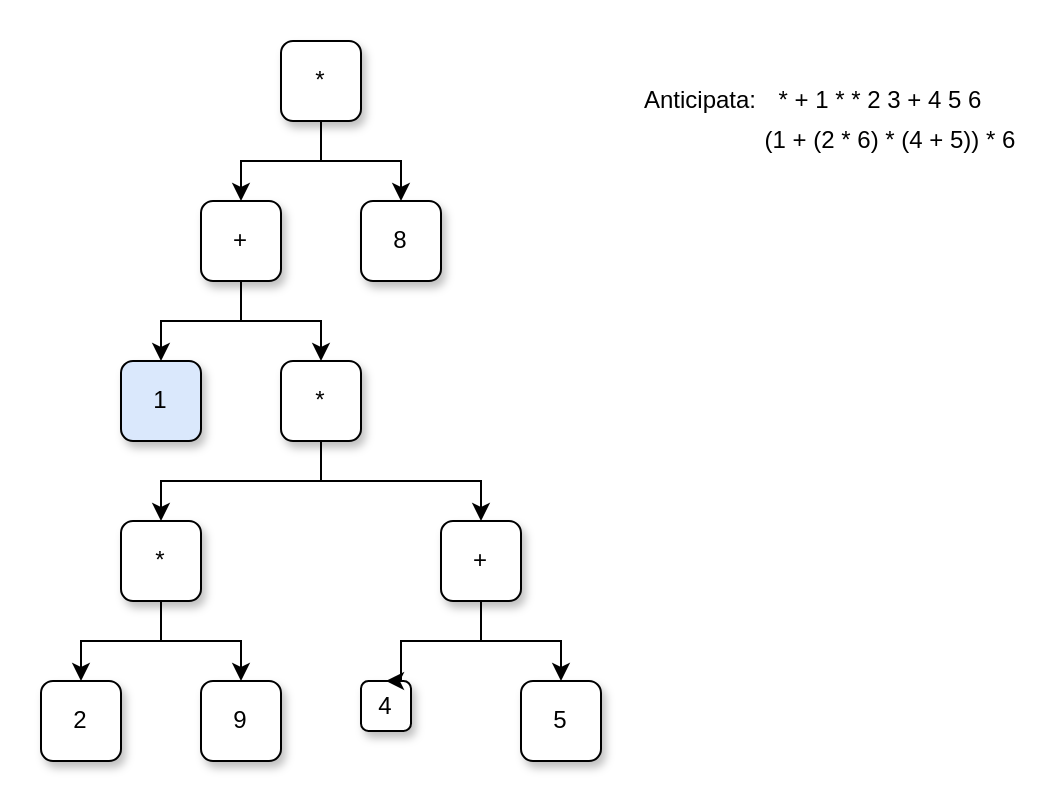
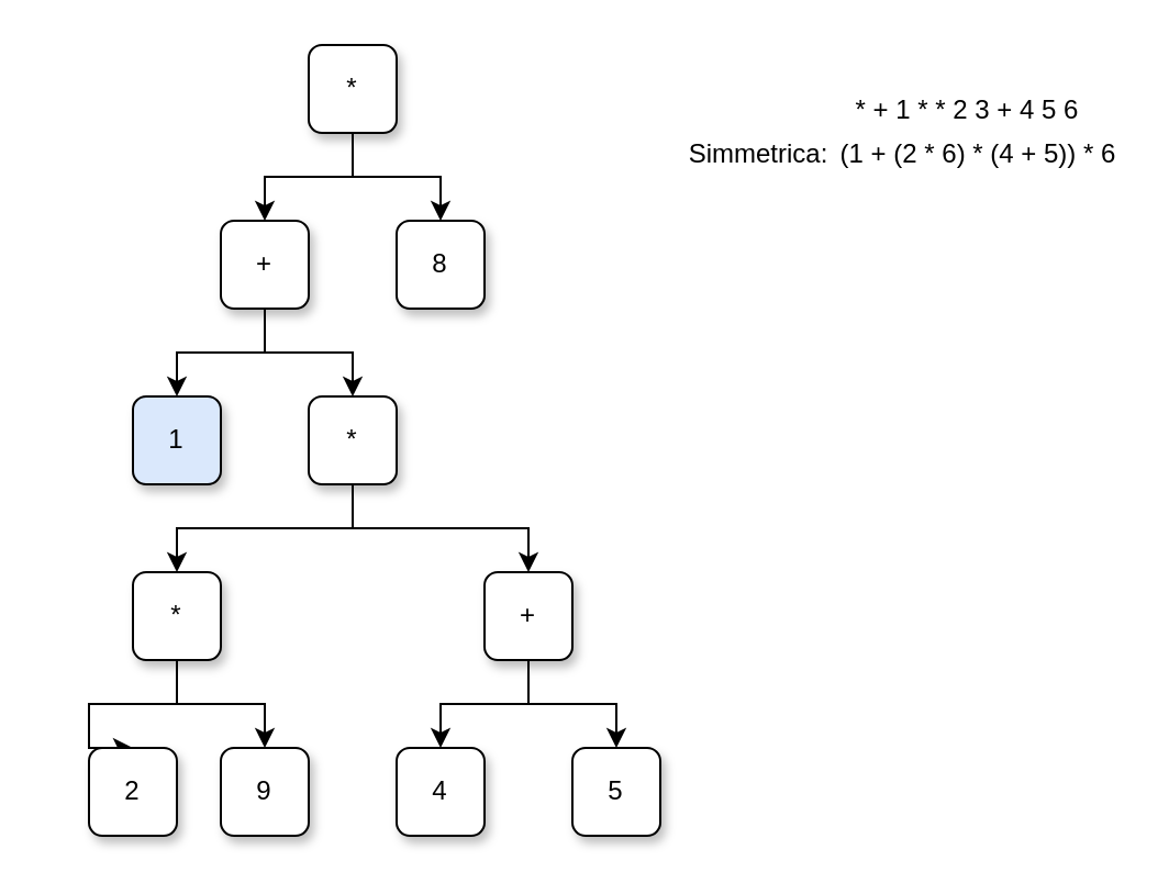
  <mxCell id="0" />
  <mxCell id="1" parent="0" />
  <mxCell id="2" style="edgeStyle=orthogonalEdgeStyle;rounded=0;orthogonalLoop=1;jettySize=auto;html=1;exitX=0.5;exitY=1;exitDx=0;exitDy=0;entryX=0.5;entryY=0;entryDx=0;entryDy=0;" parent="1" source="4" target="7" edge="1"><mxGeometry relative="1" as="geometry"><Array as="points"><mxPoint x="160" y="80" /><mxPoint x="120" y="80" /></Array></mxGeometry></mxCell>
  <mxCell id="3" style="edgeStyle=orthogonalEdgeStyle;rounded=0;orthogonalLoop=1;jettySize=auto;html=1;exitX=0.5;exitY=1;exitDx=0;exitDy=0;entryX=0.5;entryY=0;entryDx=0;entryDy=0;" parent="1" source="4" target="22" edge="1"><mxGeometry relative="1" as="geometry"><Array as="points"><mxPoint x="160" y="80" /><mxPoint x="200" y="80" /></Array></mxGeometry></mxCell>
  <mxCell id="4" value="*" style="rounded=1;whiteSpace=wrap;html=1;glass=0;comic=0;shadow=1;arcSize=15;" parent="1" vertex="1"><mxGeometry x="140" width="40" height="40" as="geometry" y="20" /></mxCell>
  <mxCell id="5" style="edgeStyle=orthogonalEdgeStyle;rounded=0;orthogonalLoop=1;jettySize=auto;html=1;exitX=0.5;exitY=1;exitDx=0;exitDy=0;entryX=0.5;entryY=0;entryDx=0;entryDy=0;" parent="1" source="7" target="8" edge="1"><mxGeometry relative="1" as="geometry"><Array as="points"><mxPoint x="120" y="160" /><mxPoint x="80" y="160" /></Array></mxGeometry></mxCell>
  <mxCell id="6" style="edgeStyle=orthogonalEdgeStyle;rounded=0;orthogonalLoop=1;jettySize=auto;html=1;exitX=0.5;exitY=1;exitDx=0;exitDy=0;entryX=0.5;entryY=0;entryDx=0;entryDy=0;" parent="1" source="7" target="11" edge="1"><mxGeometry relative="1" as="geometry"><Array as="points"><mxPoint x="120" y="160" /><mxPoint x="160" y="160" /></Array></mxGeometry></mxCell>
  <mxCell id="7" value="+" style="rounded=1;whiteSpace=wrap;html=1;glass=0;comic=0;shadow=1;arcSize=15;" parent="1" vertex="1"><mxGeometry x="100" y="100" width="40" height="40" as="geometry" /></mxCell>
  <mxCell id="8" value="1" style="rounded=1;whiteSpace=wrap;html=1;glass=0;comic=0;shadow=1;arcSize=15;fillColor=#dae8fc;" parent="1" vertex="1"><mxGeometry x="60" y="180" width="40" height="40" as="geometry" /></mxCell>
  <mxCell id="9" style="edgeStyle=orthogonalEdgeStyle;rounded=0;orthogonalLoop=1;jettySize=auto;html=1;exitX=0.5;exitY=1;exitDx=0;exitDy=0;entryX=0.5;entryY=0;entryDx=0;entryDy=0;" parent="1" source="11" target="14" edge="1"><mxGeometry relative="1" as="geometry"><Array as="points"><mxPoint x="160" y="240" /><mxPoint x="80" y="240" /></Array></mxGeometry></mxCell>
  <mxCell id="10" style="edgeStyle=orthogonalEdgeStyle;rounded=0;orthogonalLoop=1;jettySize=auto;html=1;exitX=0.5;exitY=1;exitDx=0;exitDy=0;entryX=0.5;entryY=0;entryDx=0;entryDy=0;" parent="1" source="11" target="17" edge="1"><mxGeometry relative="1" as="geometry"><mxPoint x="230" y="270" as="targetPoint" /><Array as="points"><mxPoint x="160" y="240" /><mxPoint x="240" y="240" /></Array></mxGeometry></mxCell>
  <mxCell id="11" value="*" style="rounded=1;whiteSpace=wrap;html=1;glass=0;comic=0;shadow=1;arcSize=15;" parent="1" vertex="1"><mxGeometry x="140" y="180" width="40" height="40" as="geometry" /></mxCell>
  <mxCell id="12" style="edgeStyle=orthogonalEdgeStyle;rounded=0;orthogonalLoop=1;jettySize=auto;html=1;exitX=0.5;exitY=1;exitDx=0;exitDy=0;entryX=0.5;entryY=0;entryDx=0;entryDy=0;" parent="1" source="14" target="15" edge="1"><mxGeometry relative="1" as="geometry"><Array as="points"><mxPoint x="80" y="320" /><mxPoint x="40" y="320" /></Array></mxGeometry></mxCell>
  <mxCell id="13" style="edgeStyle=orthogonalEdgeStyle;rounded=0;orthogonalLoop=1;jettySize=auto;html=1;exitX=0.5;exitY=1;exitDx=0;exitDy=0;entryX=0.5;entryY=0;entryDx=0;entryDy=0;" parent="1" source="14" target="16" edge="1"><mxGeometry relative="1" as="geometry"><Array as="points"><mxPoint x="80" y="320" /><mxPoint x="120" y="320" /></Array></mxGeometry></mxCell>
  <mxCell id="14" value="*" style="rounded=1;whiteSpace=wrap;html=1;glass=0;comic=0;shadow=1;arcSize=15;" parent="1" vertex="1"><mxGeometry x="60" y="260" width="40" height="40" as="geometry" /></mxCell>
- <mxCell id="15" value="2" style="rounded=1;whiteSpace=wrap;html=1;glass=0;comic=0;shadow=1;arcSize=15;" parent="1" vertex="1"><mxGeometry x="20" y="340" width="40" height="40" as="geometry" /></mxCell>
+ <mxCell id="15" value="2" style="rounded=1;whiteSpace=wrap;html=1;glass=0;comic=0;shadow=1;arcSize=15;" parent="1" vertex="1"><mxGeometry x="40" y="340" width="40" height="40" as="geometry" /></mxCell>
  <mxCell id="16" value="9" style="rounded=1;whiteSpace=wrap;html=1;glass=0;comic=0;shadow=1;arcSize=15;" parent="1" vertex="1"><mxGeometry x="100" y="340" width="40" height="40" as="geometry" /></mxCell>
  <mxCell id="17" value="+" style="rounded=1;whiteSpace=wrap;html=1;glass=0;comic=0;shadow=1;arcSize=15;" parent="1" vertex="1"><mxGeometry x="220" y="260" width="40" height="40" as="geometry" /></mxCell>
- <mxCell id="18" value="4" style="rounded=1;whiteSpace=wrap;html=1;glass=0;comic=0;shadow=1;arcSize=15;" parent="1" vertex="1"><mxGeometry x="180" y="340" width="25" height="25" as="geometry" /></mxCell>
+ <mxCell id="18" value="4" style="rounded=1;whiteSpace=wrap;html=1;glass=0;comic=0;shadow=1;arcSize=15;" parent="1" vertex="1"><mxGeometry x="180" y="340" width="40" height="40" as="geometry" /></mxCell>
  <mxCell id="19" value="5" style="rounded=1;whiteSpace=wrap;html=1;glass=0;comic=0;shadow=1;arcSize=15;" parent="1" vertex="1"><mxGeometry x="260" y="340" width="40" height="40" as="geometry" /></mxCell>
  <mxCell id="20" style="edgeStyle=orthogonalEdgeStyle;rounded=0;orthogonalLoop=1;jettySize=auto;html=1;entryX=0.5;entryY=0;entryDx=0;entryDy=0;" parent="1" target="18" edge="1"><mxGeometry relative="1" as="geometry"><mxPoint x="240" y="320" as="sourcePoint" /><mxPoint x="190" y="330" as="targetPoint" /><Array as="points"><mxPoint x="200" y="320" /></Array></mxGeometry></mxCell>
  <mxCell id="21" style="edgeStyle=orthogonalEdgeStyle;rounded=0;orthogonalLoop=1;jettySize=auto;html=1;entryX=0.5;entryY=0;entryDx=0;entryDy=0;exitX=0.5;exitY=1;exitDx=0;exitDy=0;" parent="1" source="17" target="19" edge="1"><mxGeometry relative="1" as="geometry"><mxPoint x="240" y="310" as="sourcePoint" /><mxPoint x="270" y="330" as="targetPoint" /><Array as="points"><mxPoint x="240" y="320" /><mxPoint x="280" y="320" /></Array></mxGeometry></mxCell>
  <mxCell id="22" value="8" style="rounded=1;whiteSpace=wrap;html=1;glass=0;comic=0;shadow=1;arcSize=15;" parent="1" vertex="1"><mxGeometry x="180" y="100" width="40" height="40" as="geometry" /></mxCell>
- <mxCell id="23" value="Anticipata:&lt;br&gt;" style="text;html=1;strokeColor=none;fillColor=none;align=center;verticalAlign=middle;whiteSpace=wrap;rounded=0;" vertex="1" parent="1"><mxGeometry x="330" y="40" width="40" height="20" as="geometry" /></mxCell>
  <mxCell id="24" value="* + 1 * * 2 3 + 4 5 6" style="text;html=1;strokeColor=none;fillColor=none;align=center;verticalAlign=middle;whiteSpace=wrap;rounded=0;" vertex="1" parent="1"><mxGeometry x="380" y="40" width="120" height="20" as="geometry" /></mxCell>
+ <mxCell id="25" value="Simmetrica:" style="text;html=1;strokeColor=none;fillColor=none;align=center;verticalAlign=middle;whiteSpace=wrap;rounded=0;" vertex="1" parent="1"><mxGeometry x="310" y="60" width="70" height="20" as="geometry" /></mxCell>
  <mxCell id="26" value="(1 + (2 * 6) * (4 + 5)) * 6" style="text;html=1;strokeColor=none;fillColor=none;align=center;verticalAlign=middle;whiteSpace=wrap;rounded=0;" vertex="1" parent="1"><mxGeometry x="380" y="60" width="130" height="20" as="geometry" /></mxCell>
